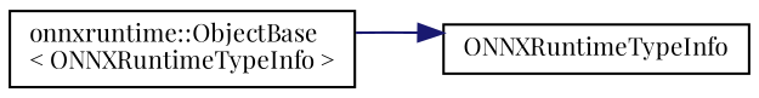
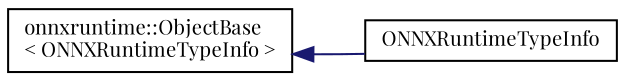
  digraph {
    rankdir=LR
    fontname="Playfair Display"
    node [color=black fillcolor=white fontname="Playfair Display" fontsize=10 shape=record style=filled]
    n1 [height=0.2 label="onnxruntime::ObjectBase\l\< ONNXRuntimeTypeInfo \>" width=0.4]
    n2 [height=0.2 label=ONNXRuntimeTypeInfo width=0.4]
-   n2 -> n1 [color=midnightblue dir=back fontname="Playfair Display" fontsize=10 labelfontname=Helvetica labelfontsize=10 style=solid]
+   n1 -> n2 [color=midnightblue dir=back fontname="Playfair Display" fontsize=10 labelfontname=Helvetica labelfontsize=10 style=solid]
  }
